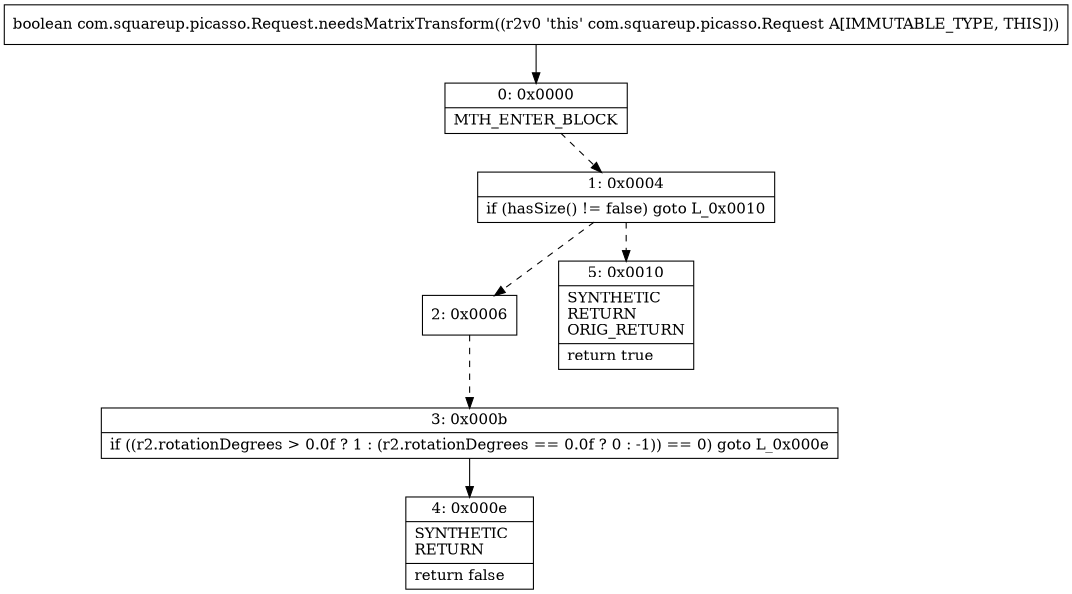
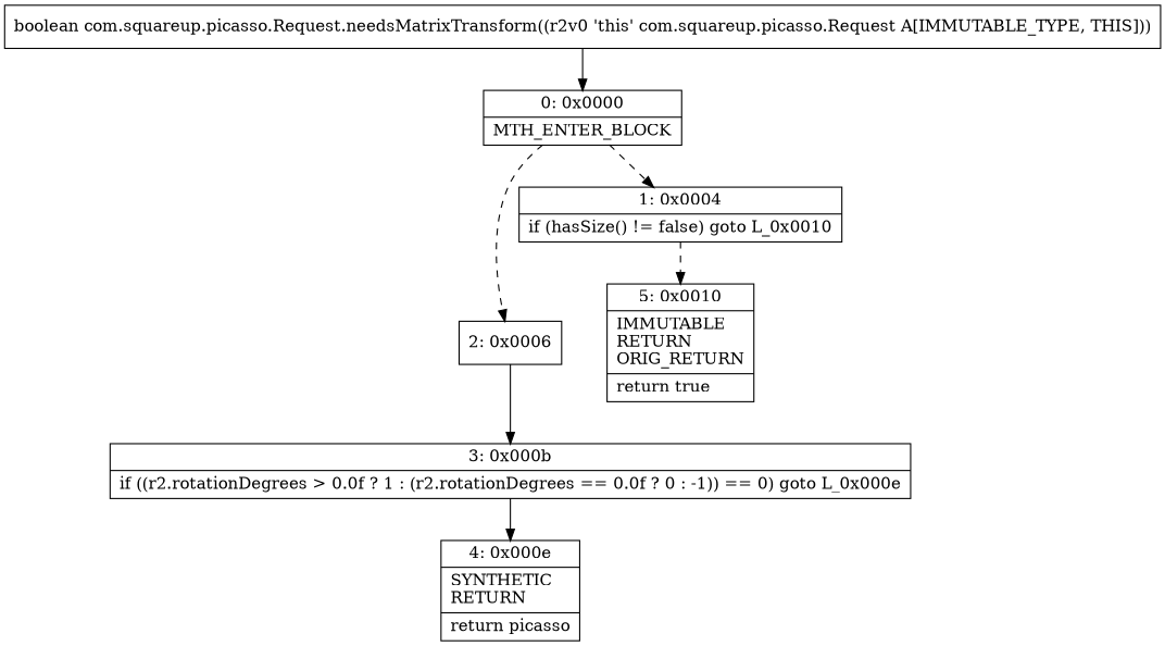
  digraph {
    node [shape=record]
    n1 [label="{0\:\ 0x0000|MTH_ENTER_BLOCK\l}"]
    n2 [label="{1\:\ 0x0004|if (hasSize() != false) goto L_0x0010\l}"]
    n3 [label="{2\:\ 0x0006}"]
-   n4 [label="{5\:\ 0x0010|SYNTHETIC\lRETURN\lORIG_RETURN\l|return true\l}"]
+   n4 [label="{5\:\ 0x0010|IMMUTABLE\lRETURN\lORIG_RETURN\l|return true\l}"]
    n5 [label="{3\:\ 0x000b|if ((r2.rotationDegrees \> 0.0f ? 1 : (r2.rotationDegrees == 0.0f ? 0 : \-1)) == 0) goto L_0x000e\l}"]
-   n6 [label="{4\:\ 0x000e|SYNTHETIC\lRETURN\l|return false\l}"]
+   n6 [label="{4\:\ 0x000e|SYNTHETIC\lRETURN\l|return picasso\l}"]
    n7 [label="{boolean com.squareup.picasso.Request.needsMatrixTransform((r2v0 'this' com.squareup.picasso.Request A[IMMUTABLE_TYPE, THIS])) }"]
    n1 -> n2 [style=dashed]
-   n2 -> n3 [style=dashed]
+   n1 -> n3 [style=dashed]
    n2 -> n4 [style=dashed]
-   n3 -> n5 [style=dashed]
+   n3 -> n5
    n5 -> n6
    n7 -> n1
  }
